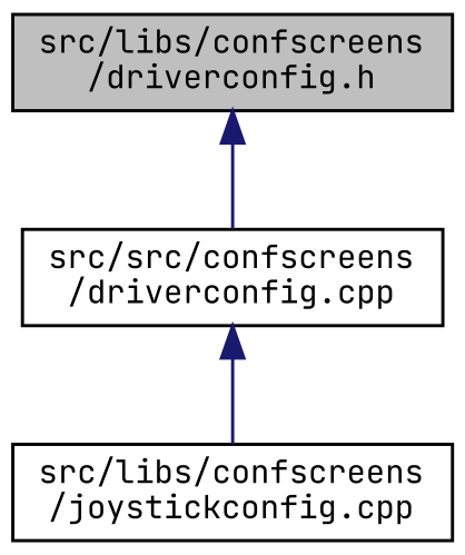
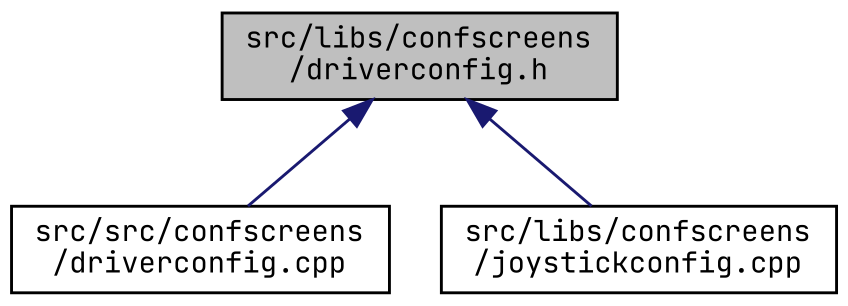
  digraph {
    fontname="JetBrains Mono"
    node [color=black fillcolor=white fontname="JetBrains Mono" fontsize=10 shape=record style=filled]
    edge [color=midnightblue dir=back fontname="JetBrains Mono" fontsize=10 labelfontname=Helvetica labelfontsize=10 style=solid]
    n1 [fillcolor=grey75 fontcolor=black height=0.2 label="src/libs/confscreens\l/driverconfig.h" width=0.4]
    n2 [height=0.2 label="src/src/confscreens\l/driverconfig.cpp" width=0.4]
    n3 [height=0.2 label="src/libs/confscreens\l/joystickconfig.cpp" width=0.4]
    n1 -> n2
-   n2 -> n3
+   n1 -> n3
  }
